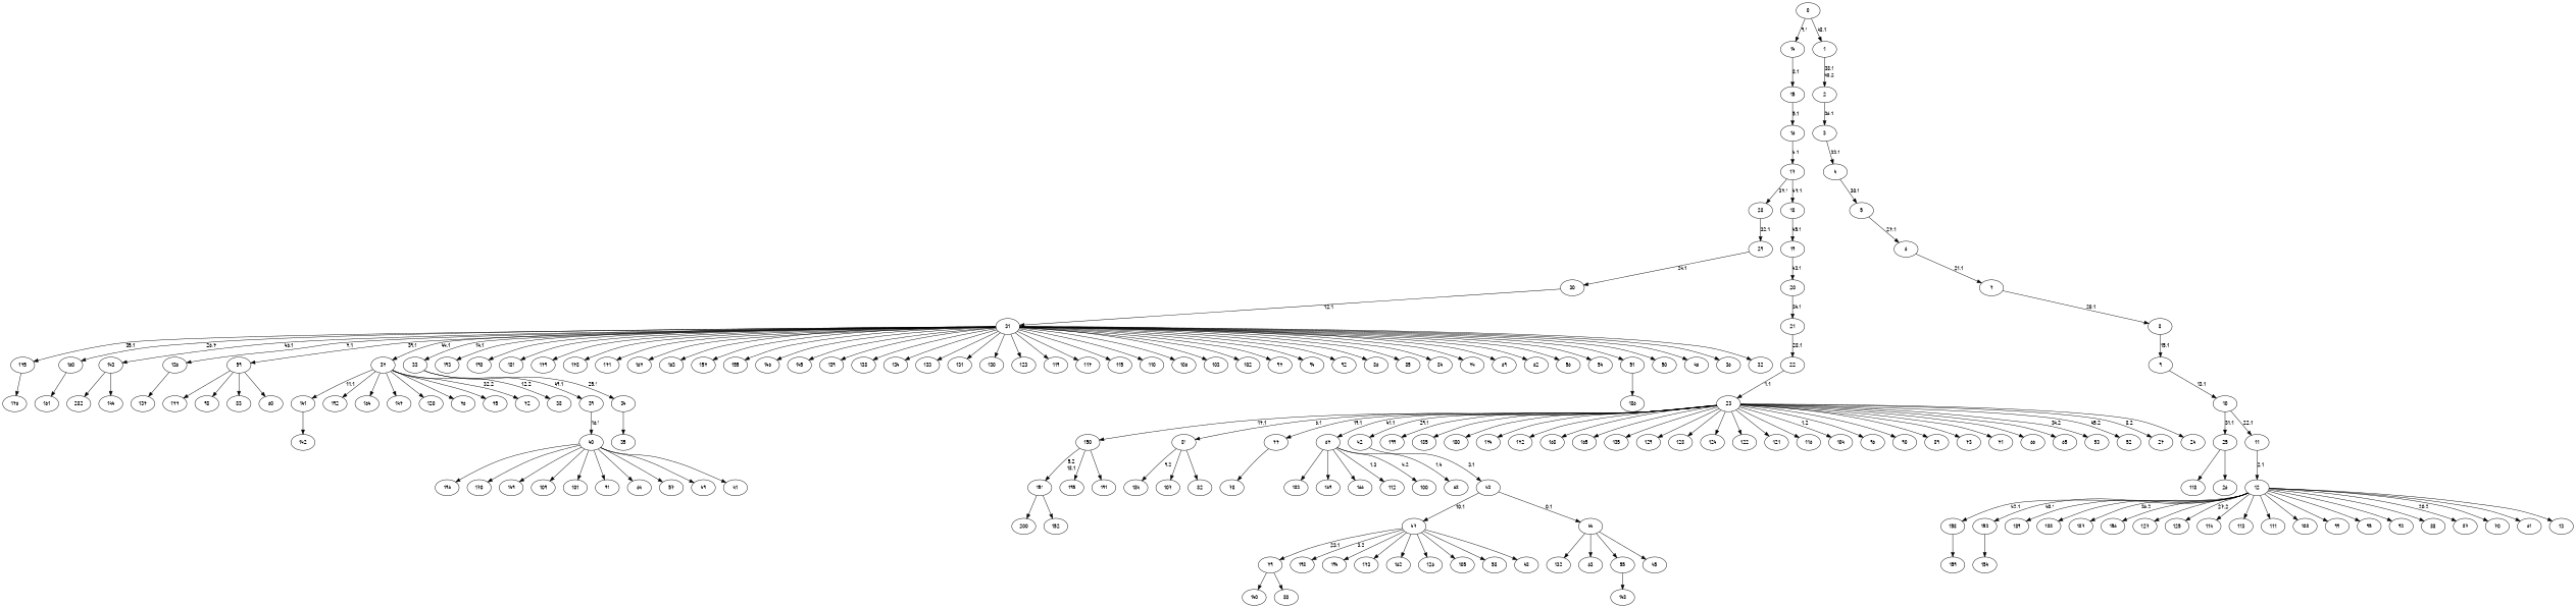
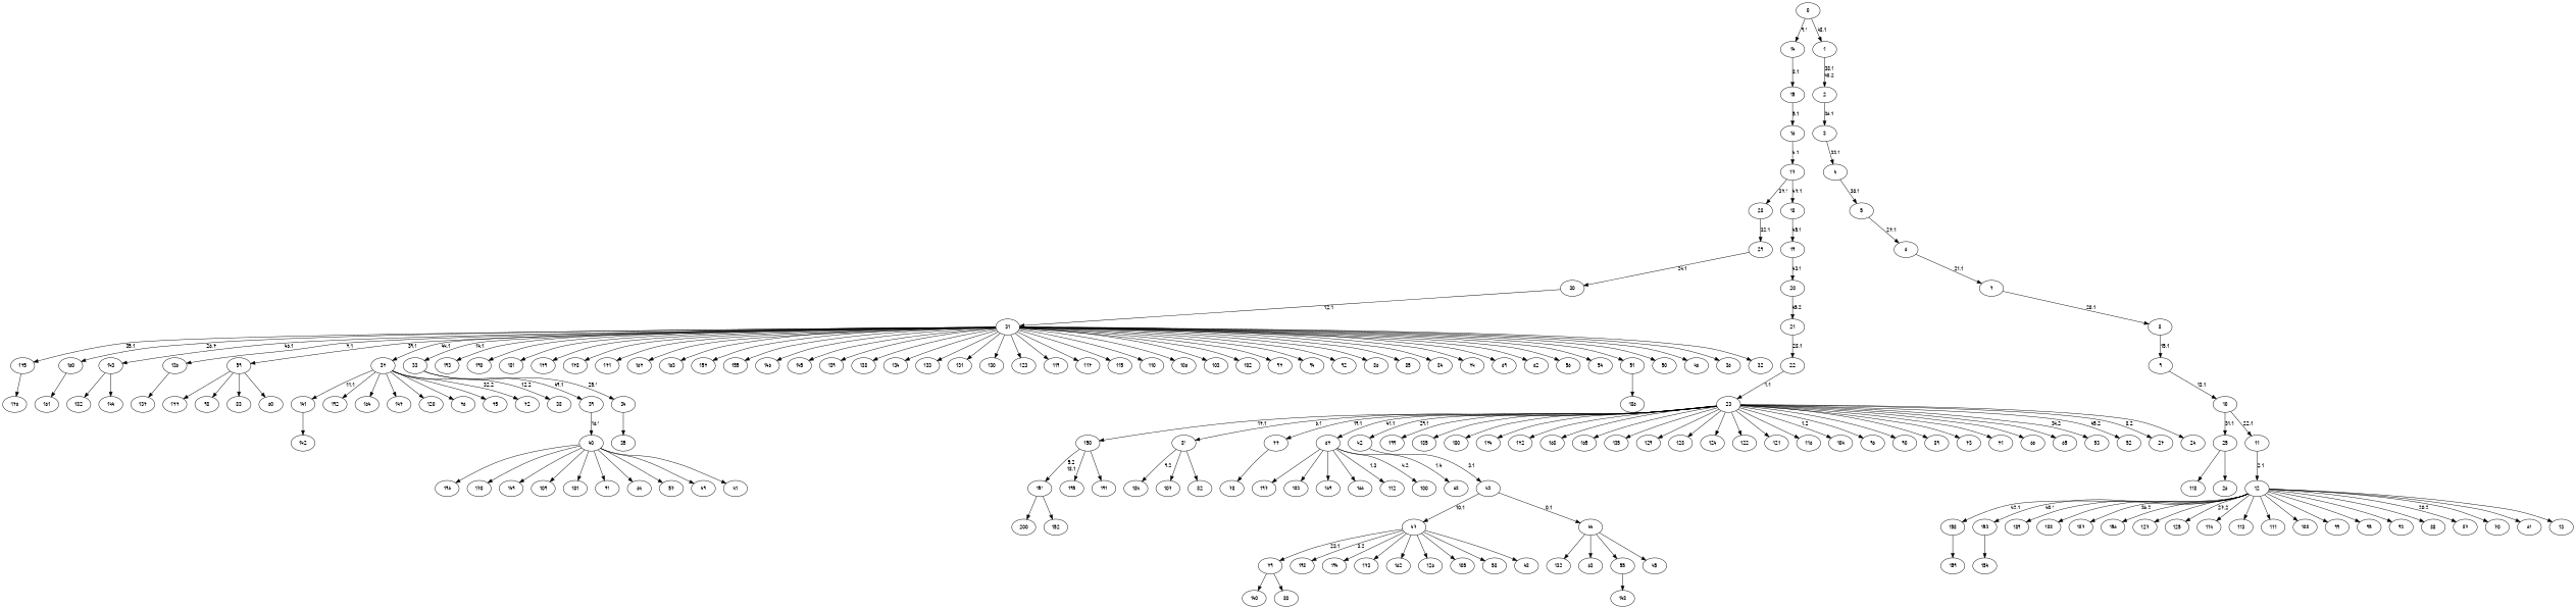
  digraph {
    fontname="Patrick Hand"
    node [fontname="Patrick Hand"]
    edge [fontname="Patrick Hand"]
    175
    176
    160
    161
    158
    159
    153
    154
    151
    200
    152
    150
    195
    191
    143
-   182 [label=282]
+   182
    144
    141
    142
    136
    137
    81
    184
    107
    82
    79
    140
    80
    77
    78
    67
+   197
    183
    169
    166
    112
    100
    68
    59
    177
    98
    83
    60
    47
    198
    194
    173
    162
    126
    105
    58
    48
    44
    132
    63
    55
    45
    148
    43
    42
    40
    196
    170
    149
    109
    101
    91
    64
    57
    49
    41
    39
    37
    192
    164
    147
    120
    76
    75
    72
    38
    34
    35
    33
    31
    193
    190
    181
    179
    178
    171
    167
    163
    157
    155
    146
    145
    139
    138
    134
    133
    131
    130
    123
    119
    117
    115
    110
    106
    103
    102
    97
    94
    92
    86
    85
    84
    74
    69
    62
    56
    54
    51
    50
    46
    36
    32
    186
    30
    29
    28
    25
    118
    26
    23
    199
    185
    180
    174
    172
    168
    165
    135
    129
    128
    124
    122
    121
    116
    104
    96
    90
    89
    73
    71
    66
    65
    53
    52
    27
    24
    22
    21
    20
    19
    18
    17
    16
    15
    14
    12
    189
    188
    187
    156
    127
    125
    114
    113
    111
    108
    99
    95
    93
    88
    87
    70
    61
    13
    11
    10
    9
    8
    7
    6
    5
    4
    3
    2
    1
    0
    175 -> 176
    160 -> 161
    158 -> 159
    153 -> 154
    151 -> 200
    151 -> 152
    150 -> 151 [label="5,2\n18,1"]
    150 -> 195
    150 -> 191
    143 -> 182
    143 -> 144
    141 -> 142
    136 -> 137
    81 -> 184 [label="9,2"]
    81 -> 107
    81 -> 82
    79 -> 140
    79 -> 80
    77 -> 78
+   67 -> 197
    67 -> 183
    67 -> 169
    67 -> 166
    67 -> 112 [label="1,3"]
    67 -> 100 [label="4,2"]
    67 -> 68 [label="1,4"]
    59 -> 177
    59 -> 98
    59 -> 83
    59 -> 60
    47 -> 79 [label="23,1"]
    47 -> 198 [label="3,2"]
    47 -> 194
    47 -> 173
    47 -> 162
    47 -> 126
    47 -> 105
    47 -> 58
    47 -> 48
    44 -> 132
    44 -> 63
    44 -> 55
    44 -> 45
    55 -> 148
    43 -> 47 [label="10,1"]
    43 -> 44 [label="0,1"]
    42 -> 43 [label="3,1"]
    40 -> 196
    40 -> 170
    40 -> 149
    40 -> 109
    40 -> 101
    40 -> 91
    40 -> 64
    40 -> 57
    40 -> 49
    40 -> 41
    39 -> 40 [label="16,1"]
    37 -> 141 [label="11,1"]
    37 -> 192
    37 -> 164
    37 -> 147
    37 -> 120
    37 -> 76
    37 -> 75
    37 -> 72 [label="32,2"]
    37 -> 38 [label="12,2"]
    34 -> 35
    33 -> 39 [label="49,1"]
    33 -> 34 [label="25,1"]
    31 -> 175 [label="35,1"]
    31 -> 160 [label="26,7"]
    31 -> 143 [label="46,1"]
    31 -> 136 [label="7,1"]
    31 -> 59 [label="39,1"]
    31 -> 37 [label="44,1"]
    31 -> 33 [label="14,1"]
    31 -> 193
    31 -> 190
    31 -> 181
    31 -> 179
    31 -> 178
    31 -> 171
    31 -> 167
    31 -> 163
    31 -> 157
    31 -> 155
    31 -> 146
    31 -> 145
    31 -> 139
    31 -> 138
    31 -> 134
    31 -> 133
    31 -> 131
    31 -> 130
    31 -> 123
    31 -> 119
    31 -> 117
    31 -> 115
    31 -> 110
    31 -> 106
    31 -> 103
    31 -> 102
    31 -> 97
    31 -> 94
    31 -> 92
    31 -> 86
    31 -> 85
    31 -> 84
    31 -> 74
    31 -> 69
    31 -> 62
    31 -> 56
    31 -> 54
    31 -> 51
    31 -> 50
    31 -> 46
    31 -> 36
    31 -> 32
    51 -> 186
    30 -> 31 [label="12,1"]
    29 -> 30 [label="24,1"]
    28 -> 29 [label="32,1"]
    25 -> 118
    25 -> 26
    23 -> 150 [label="17,1"]
    23 -> 81 [label="6,1"]
    23 -> 77 [label="19,1"]
    23 -> 67 [label="41,1"]
    23 -> 42 [label="29,1"]
    23 -> 199
    23 -> 185
    23 -> 180
    23 -> 174
    23 -> 172
    23 -> 168
    23 -> 165
    23 -> 135
    23 -> 129
    23 -> 128
    23 -> 124
    23 -> 122
    23 -> 121
    23 -> 116
    23 -> 104 [label="1,2"]
    23 -> 96
    23 -> 90
    23 -> 89
    23 -> 73
    23 -> 71
    23 -> 66
    23 -> 65
    23 -> 53 [label="34,2"]
    23 -> 52 [label="45,2"]
    23 -> 27 [label="8,2"]
    23 -> 24
    22 -> 23 [label="1,1"]
    21 -> 22 [label="28,1"]
-   20 -> 21 [label="34,1"]
+   20 -> 21 [label="45,2"]
    19 -> 20 [label="43,1"]
    18 -> 19 [label="45,1"]
    17 -> 28 [label="37,1"]
    17 -> 18 [label="47,1"]
    16 -> 17 [label="4,1"]
    15 -> 16 [label="5,1"]
    14 -> 15 [label="8,1"]
    12 -> 158 [label="42,1"]
    12 -> 153 [label="40,1"]
    12 -> 189
    12 -> 188
    12 -> 187 [label="36,2"]
    12 -> 156
    12 -> 127
    12 -> 125 [label="27,2"]
    12 -> 114
    12 -> 113
    12 -> 111
    12 -> 108
    12 -> 99
    12 -> 95
    12 -> 93
    12 -> 88
    12 -> 87 [label="20,2"]
    12 -> 70
    12 -> 61
    12 -> 13
    11 -> 12 [label="2,1"]
    10 -> 25 [label="31,1"]
    10 -> 11 [label="22,1"]
    9 -> 10 [label="13,1"]
    8 -> 9 [label="15,1"]
    7 -> 8 [label="20,1"]
    6 -> 7 [label="21,1"]
    5 -> 6 [label="27,1"]
    4 -> 5 [label="30,1"]
    3 -> 4 [label="33,1"]
    2 -> 3 [label="36,1"]
    1 -> 2 [label="38,1\n48,2"]
    0 -> 14 [label="9,1"]
    0 -> 1 [label="48,1"]
  }
